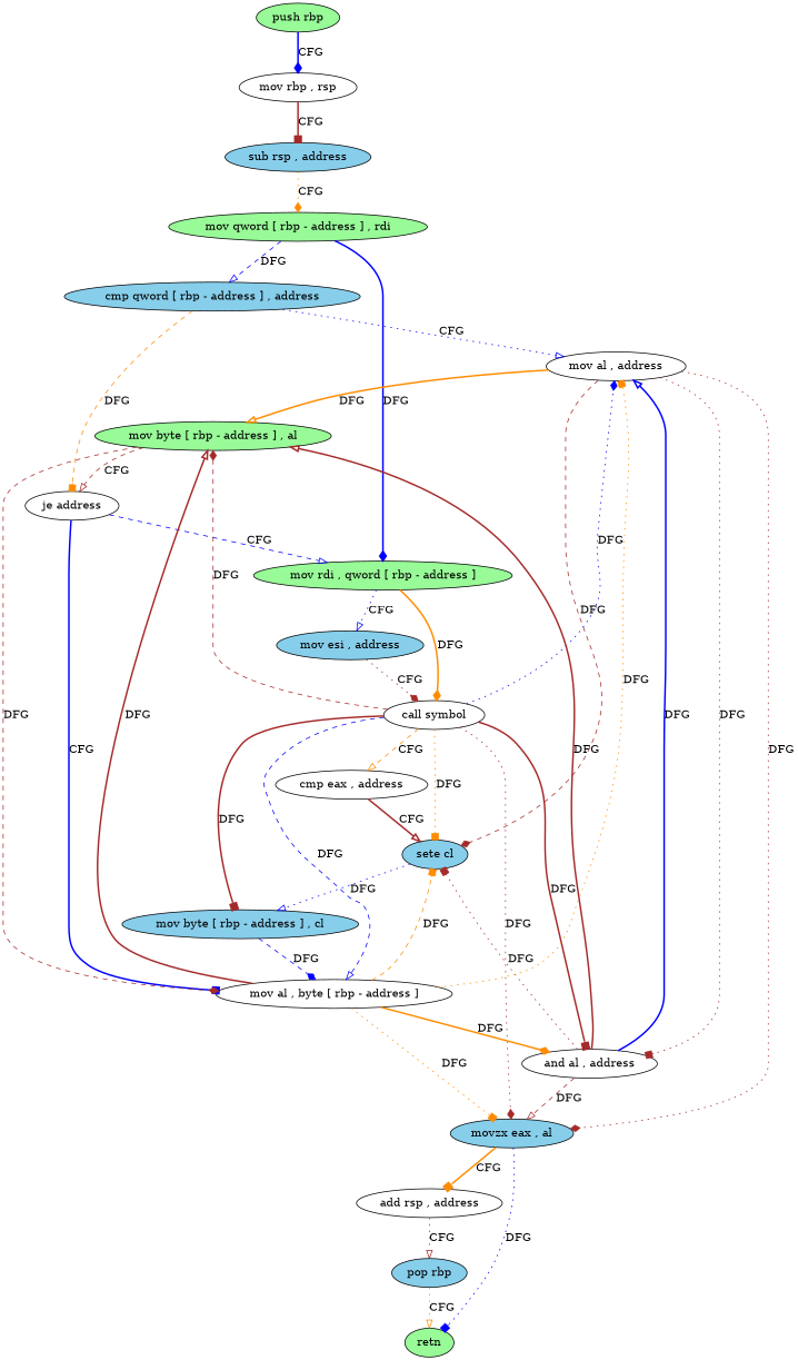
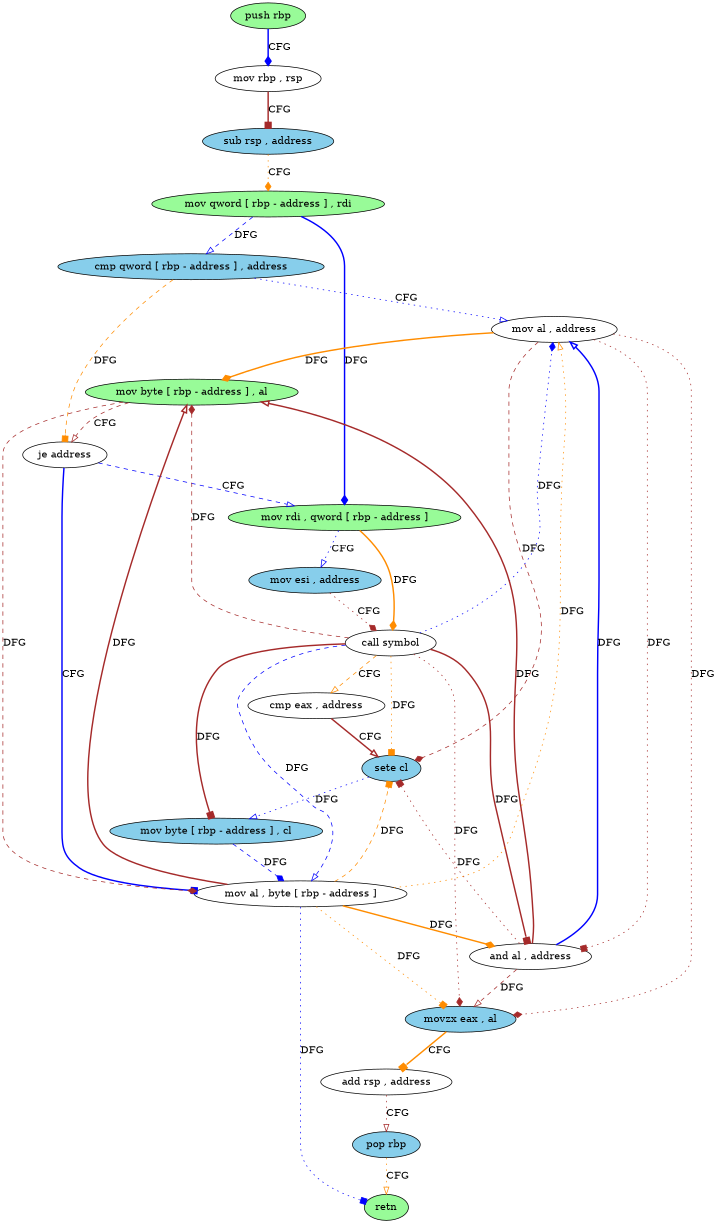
  digraph {
    node [fillcolor=white style=filled]
    edge [arrowhead=onormal color=brown style=dotted]
    n1 [fillcolor=palegreen label="push rbp"]
    n2 [label="mov rbp , rsp"]
    n3 [fillcolor=skyblue label="sub rsp , address"]
    n4 [fillcolor=palegreen label="mov qword [ rbp - address ] , rdi"]
    n5 [fillcolor=skyblue label="cmp qword [ rbp - address ] , address"]
    n6 [fillcolor=palegreen label="mov rdi , qword [ rbp - address ]"]
    n7 [label="mov al , address"]
    n8 [label="je address"]
    n9 [fillcolor=skyblue label="mov esi , address"]
    n10 [label="call symbol"]
    n11 [fillcolor=palegreen label="mov byte [ rbp - address ] , al"]
    n12 [label="and al , address"]
    n13 [fillcolor=skyblue label="movzx eax , al"]
    n14 [fillcolor=skyblue label="sete cl"]
    n15 [label="mov al , byte [ rbp - address ]"]
    n16 [label="add rsp , address"]
    n17 [fillcolor=palegreen label=retn]
    n18 [fillcolor=skyblue label="mov byte [ rbp - address ] , cl"]
    n19 [label="cmp eax , address"]
    n20 [fillcolor=skyblue label="pop rbp"]
    n1 -> n2 [arrowhead=diamond color=blue label=CFG style=bold]
    n2 -> n3 [arrowhead=box label=CFG style=bold]
    n3 -> n4 [arrowhead=diamond color=darkorange label=CFG]
    n4 -> n5 [color=blue label=DFG style=dashed]
    n4 -> n6 [arrowhead=diamond color=blue label=DFG style=bold]
    n5 -> n7 [color=blue label=CFG]
    n5 -> n8 [arrowhead=box color=darkorange label=DFG style=dashed]
    n6 -> n9 [color=blue label=CFG]
    n6 -> n10 [arrowhead=diamond color=darkorange label=DFG style=bold]
-   n7 -> n11 [color=darkorange label=DFG style=bold]
+   n7 -> n11 [arrowhead=diamond color=darkorange label=DFG style=bold]
    n7 -> n12 [arrowhead=box label=DFG]
    n7 -> n13 [arrowhead=diamond label=DFG]
    n7 -> n14 [arrowhead=diamond label=DFG style=dashed]
    n8 -> n6 [color=blue label=CFG style=dashed]
    n8 -> n15 [arrowhead=box color=blue label=CFG style=bold]
    n9 -> n10 [arrowhead=diamond label=CFG]
    n10 -> n7 [arrowhead=diamond color=blue label=DFG]
    n10 -> n11 [arrowhead=diamond label=DFG style=dashed]
    n10 -> n12 [arrowhead=box label=DFG style=bold]
    n10 -> n13 [arrowhead=diamond label=DFG]
    n10 -> n14 [arrowhead=box color=darkorange label=DFG]
    n10 -> n15 [color=blue label=DFG style=dashed]
    n10 -> n18 [arrowhead=box label=DFG style=bold]
    n10 -> n19 [color=darkorange label=CFG style=dashed]
    n11 -> n8 [label=CFG style=dashed]
    n11 -> n15 [arrowhead=diamond label=DFG style=dashed]
    n12 -> n7 [color=blue label=DFG style=bold]
    n12 -> n11 [label=DFG style=bold]
    n12 -> n13 [label=DFG style=dashed]
    n12 -> n14 [arrowhead=box label=DFG]
    n13 -> n16 [arrowhead=box color=darkorange label=CFG style=bold]
-   n13 -> n17 [arrowhead=box color=blue label=DFG]
+   n15 -> n17 [arrowhead=box color=blue label=DFG]
    n14 -> n18 [color=blue label=DFG]
-   n15 -> n7 [arrowhead=box color=darkorange label=DFG]
+   n15 -> n7 [color=darkorange label=DFG]
    n15 -> n11 [label=DFG style=bold]
    n15 -> n12 [arrowhead=diamond color=darkorange label=DFG style=bold]
    n15 -> n13 [arrowhead=box color=darkorange label=DFG]
    n15 -> n14 [arrowhead=box color=darkorange label=DFG style=dashed]
    n16 -> n20 [label=CFG]
    n18 -> n15 [arrowhead=diamond color=blue label=DFG style=dashed]
    n19 -> n14 [label=CFG style=bold]
    n20 -> n17 [color=darkorange label=CFG]
  }
